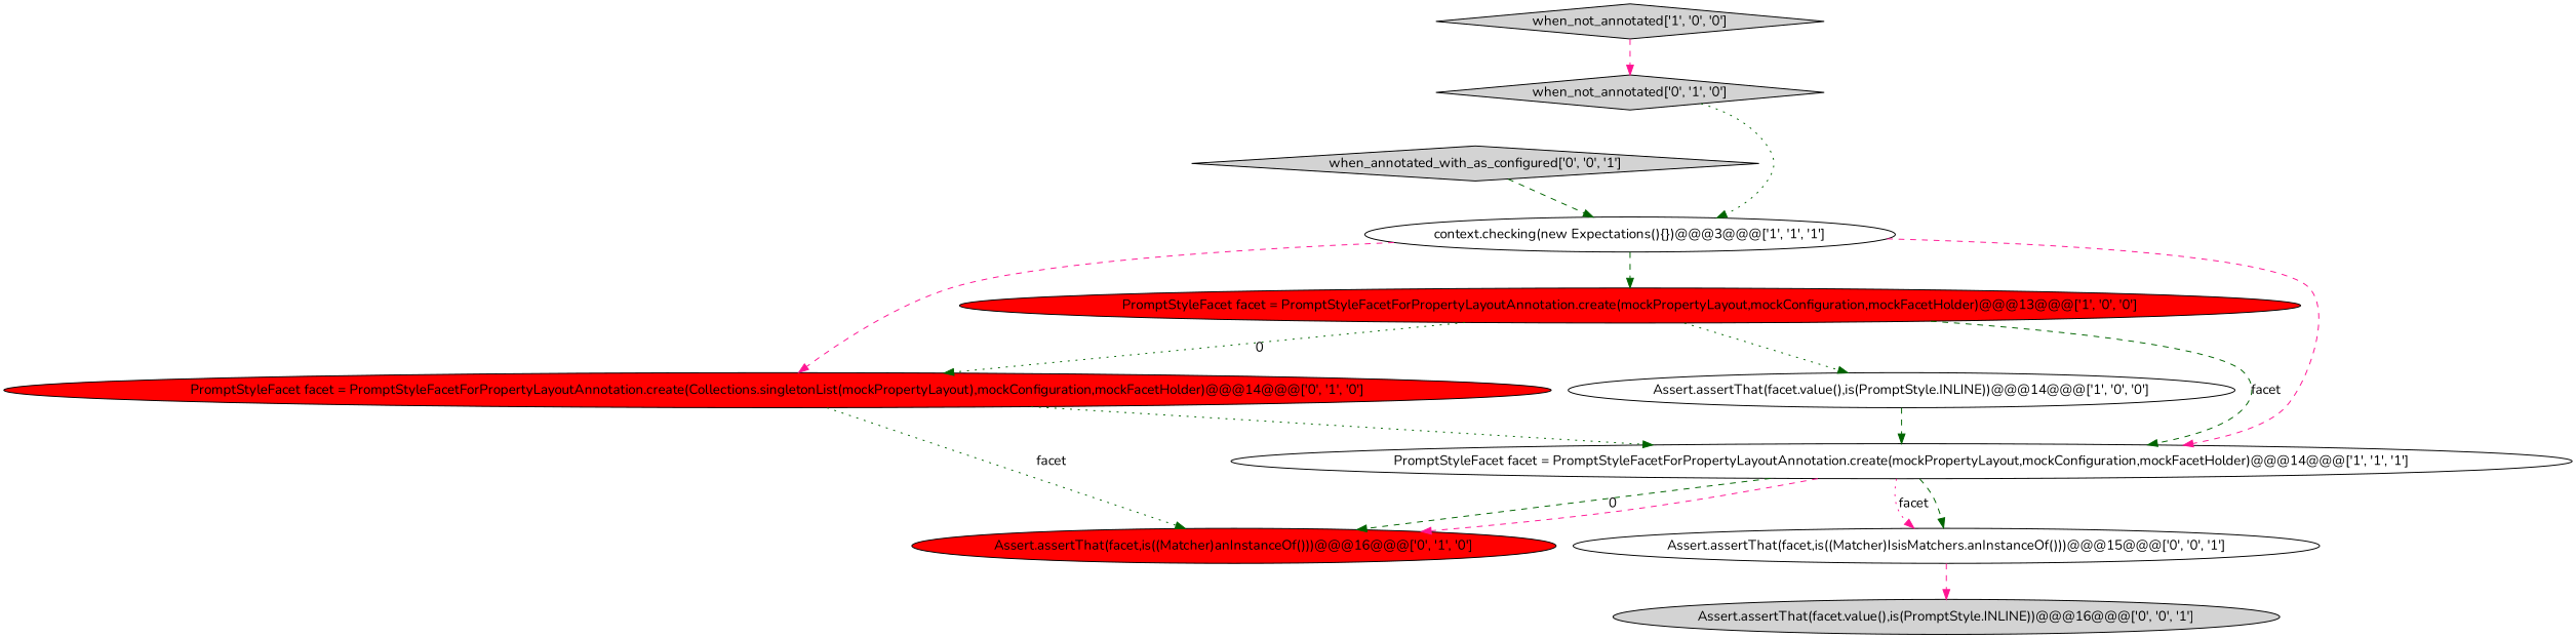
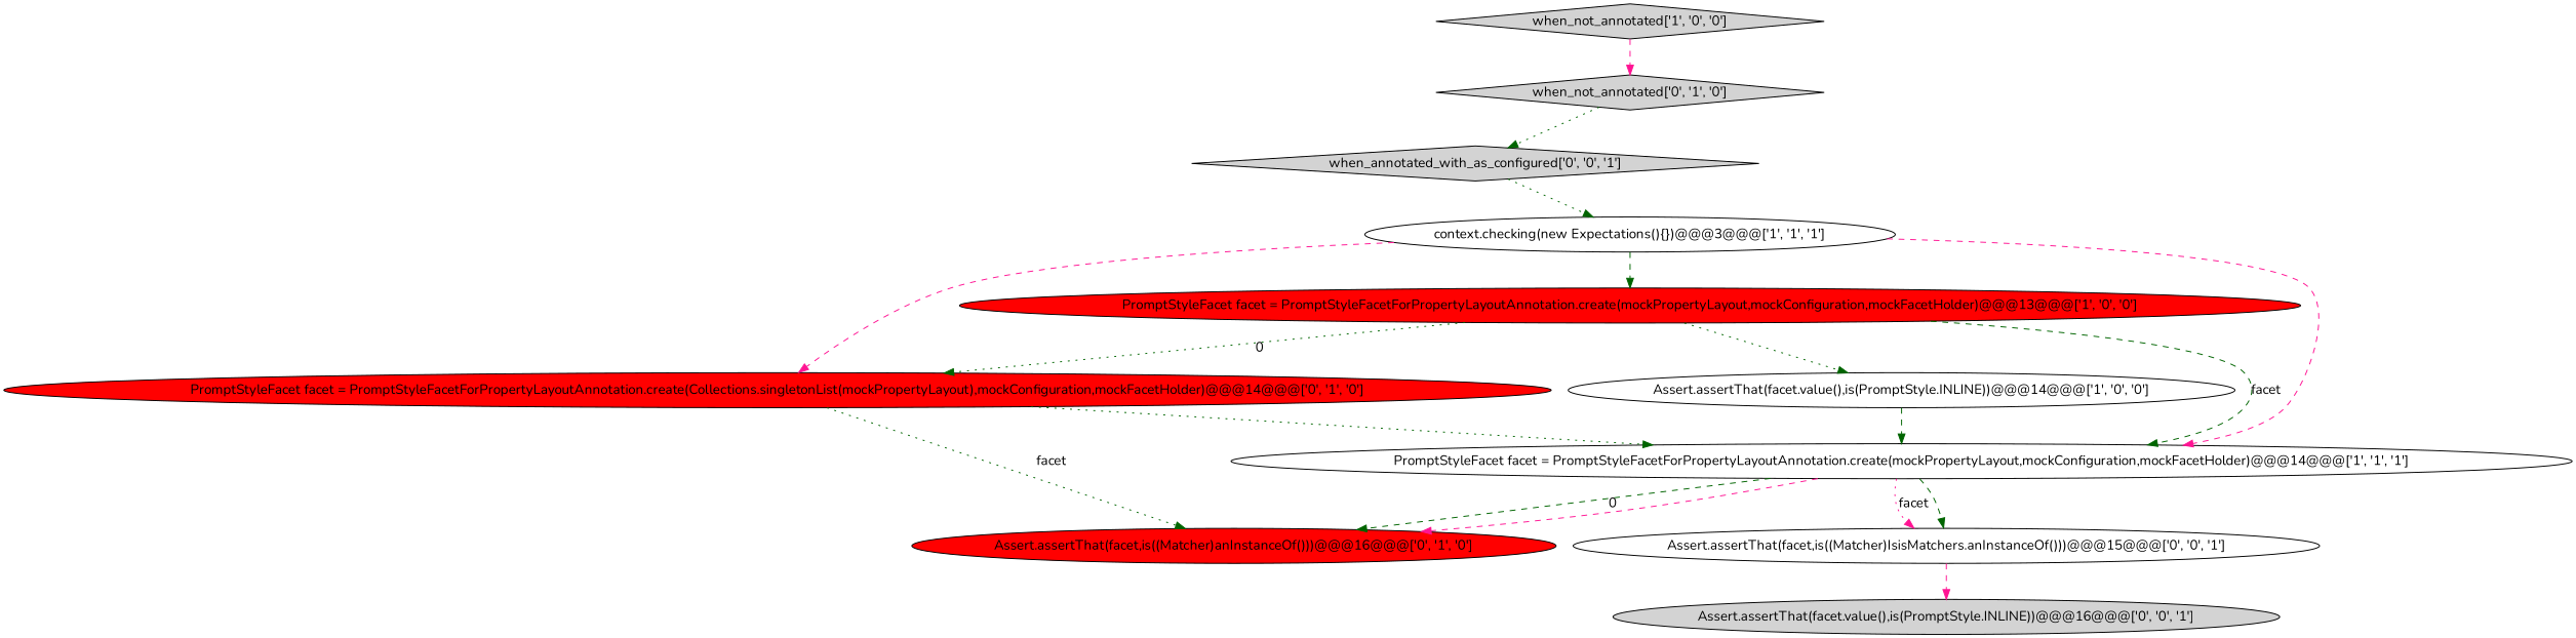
  digraph {
    fontname=Nunito
    node [fillcolor=lightgray fontname=Nunito shape=ellipse style=filled]
    edge [color=darkgreen fontname=Nunito style=dashed]
    n1 [fillcolor=red label="Assert.assertThat(facet,is((Matcher)anInstanceOf()))@@@16@@@['0', '1', '0']"]
    n2 [label="when_annotated_with_as_configured['0', '0', '1']" shape=diamond]
    n3 [fillcolor=white label="context.checking(new Expectations(){})@@@3@@@['1', '1', '1']"]
    n4 [fillcolor=red label="PromptStyleFacet facet = PromptStyleFacetForPropertyLayoutAnnotation.create(Collections.singletonList(mockPropertyLayout),mockConfiguration,mockFacetHolder)@@@14@@@['0', '1', '0']"]
    n5 [fillcolor=white label="PromptStyleFacet facet = PromptStyleFacetForPropertyLayoutAnnotation.create(mockPropertyLayout,mockConfiguration,mockFacetHolder)@@@14@@@['1', '1', '1']"]
    n6 [fillcolor=red label="PromptStyleFacet facet = PromptStyleFacetForPropertyLayoutAnnotation.create(mockPropertyLayout,mockConfiguration,mockFacetHolder)@@@13@@@['1', '0', '0']"]
    n7 [fillcolor=white label="Assert.assertThat(facet,is((Matcher)IsisMatchers.anInstanceOf()))@@@15@@@['0', '0', '1']"]
    n8 [label="when_not_annotated['1', '0', '0']" shape=diamond]
    n9 [label="when_not_annotated['0', '1', '0']" shape=diamond]
    n10 [label="Assert.assertThat(facet.value(),is(PromptStyle.INLINE))@@@16@@@['0', '0', '1']"]
    n11 [fillcolor=white label="Assert.assertThat(facet.value(),is(PromptStyle.INLINE))@@@14@@@['1', '0', '0']"]
-   n2 -> n3
+   n2 -> n3 [style=dotted]
    n3 -> n4 [color=deeppink]
    n3 -> n5 [color=deeppink]
    n3 -> n6
    n4 -> n1 [label=facet style=dotted]
    n4 -> n5 [style=dotted]
    n5 -> n1 [label=0]
    n5 -> n1 [color=deeppink]
    n5 -> n7
    n5 -> n7 [color=deeppink label=facet style=dotted]
    n6 -> n4 [label=0 style=dotted]
    n6 -> n5 [label=facet]
    n6 -> n11 [style=dotted]
    n7 -> n10 [color=deeppink]
    n8 -> n9 [color=deeppink]
-   n9 -> n3 [style=dotted]
+   n9 -> n2 [style=dotted]
    n11 -> n5
  }
